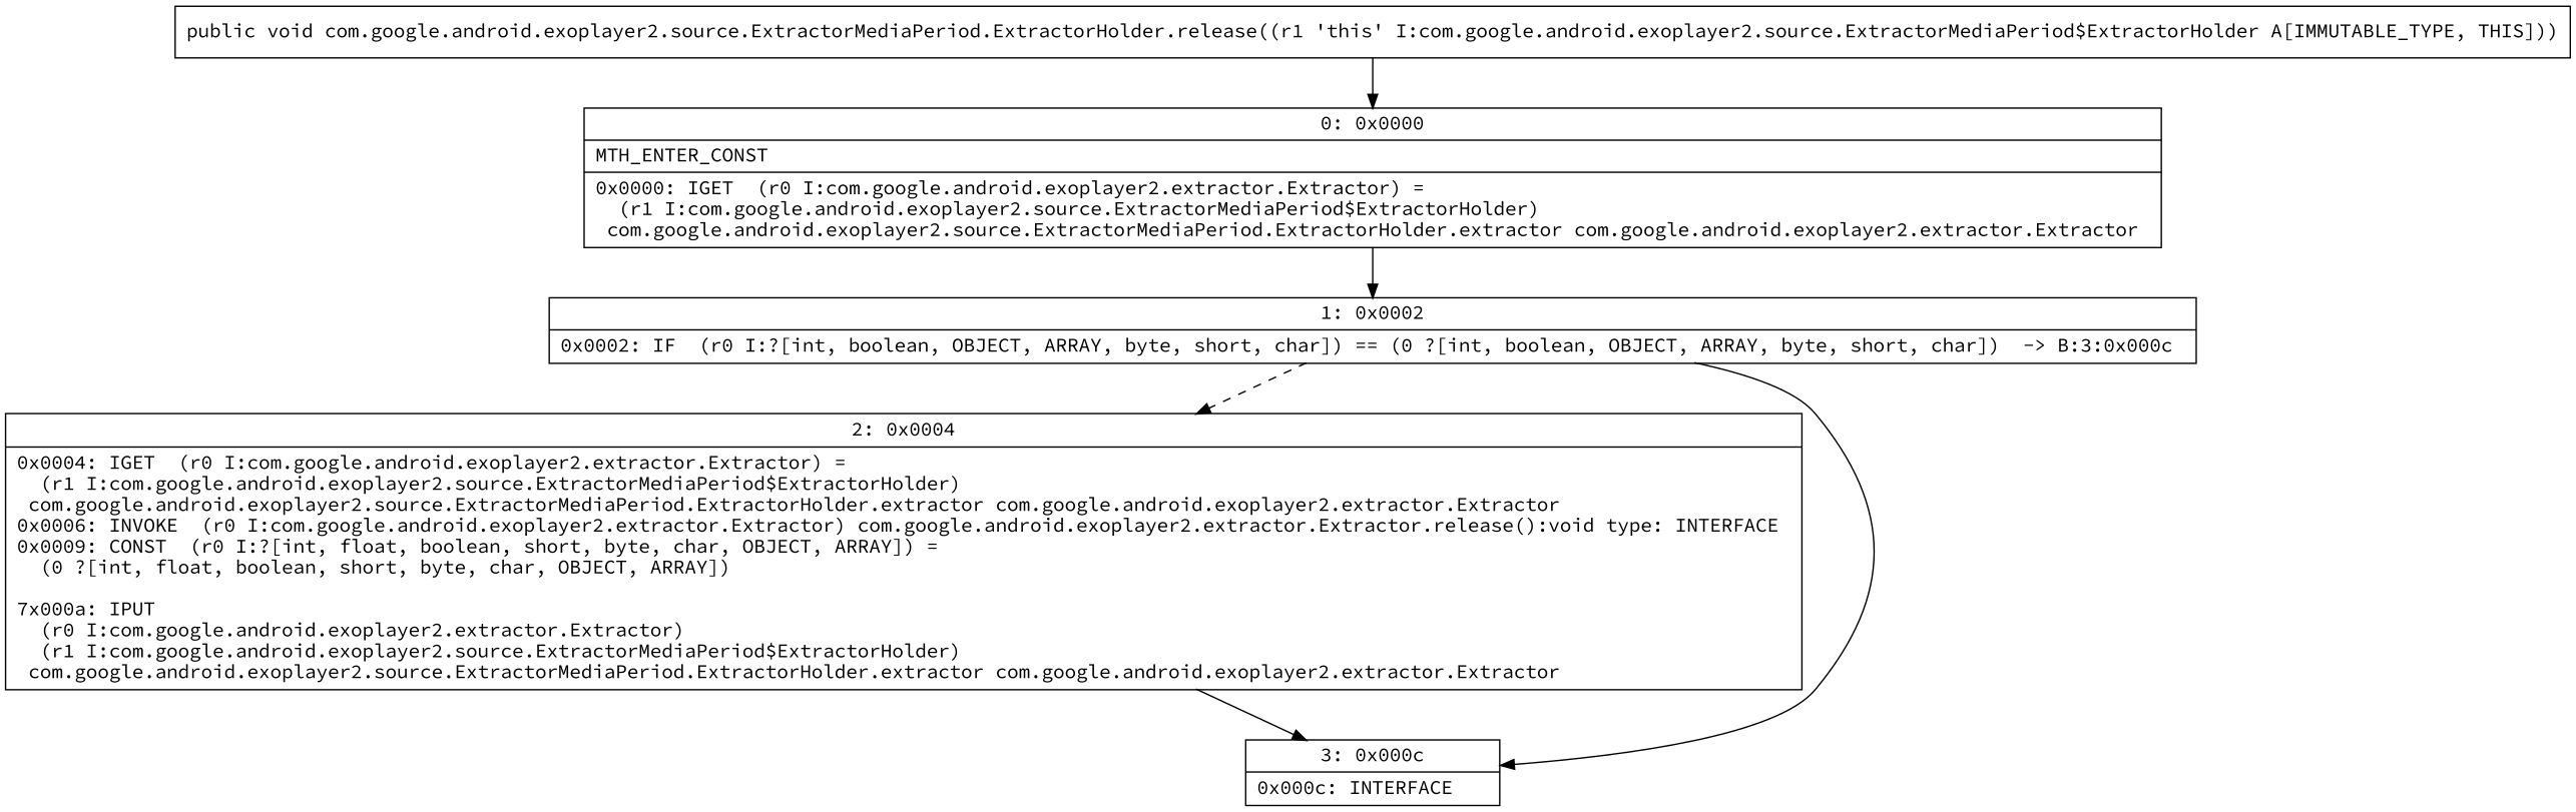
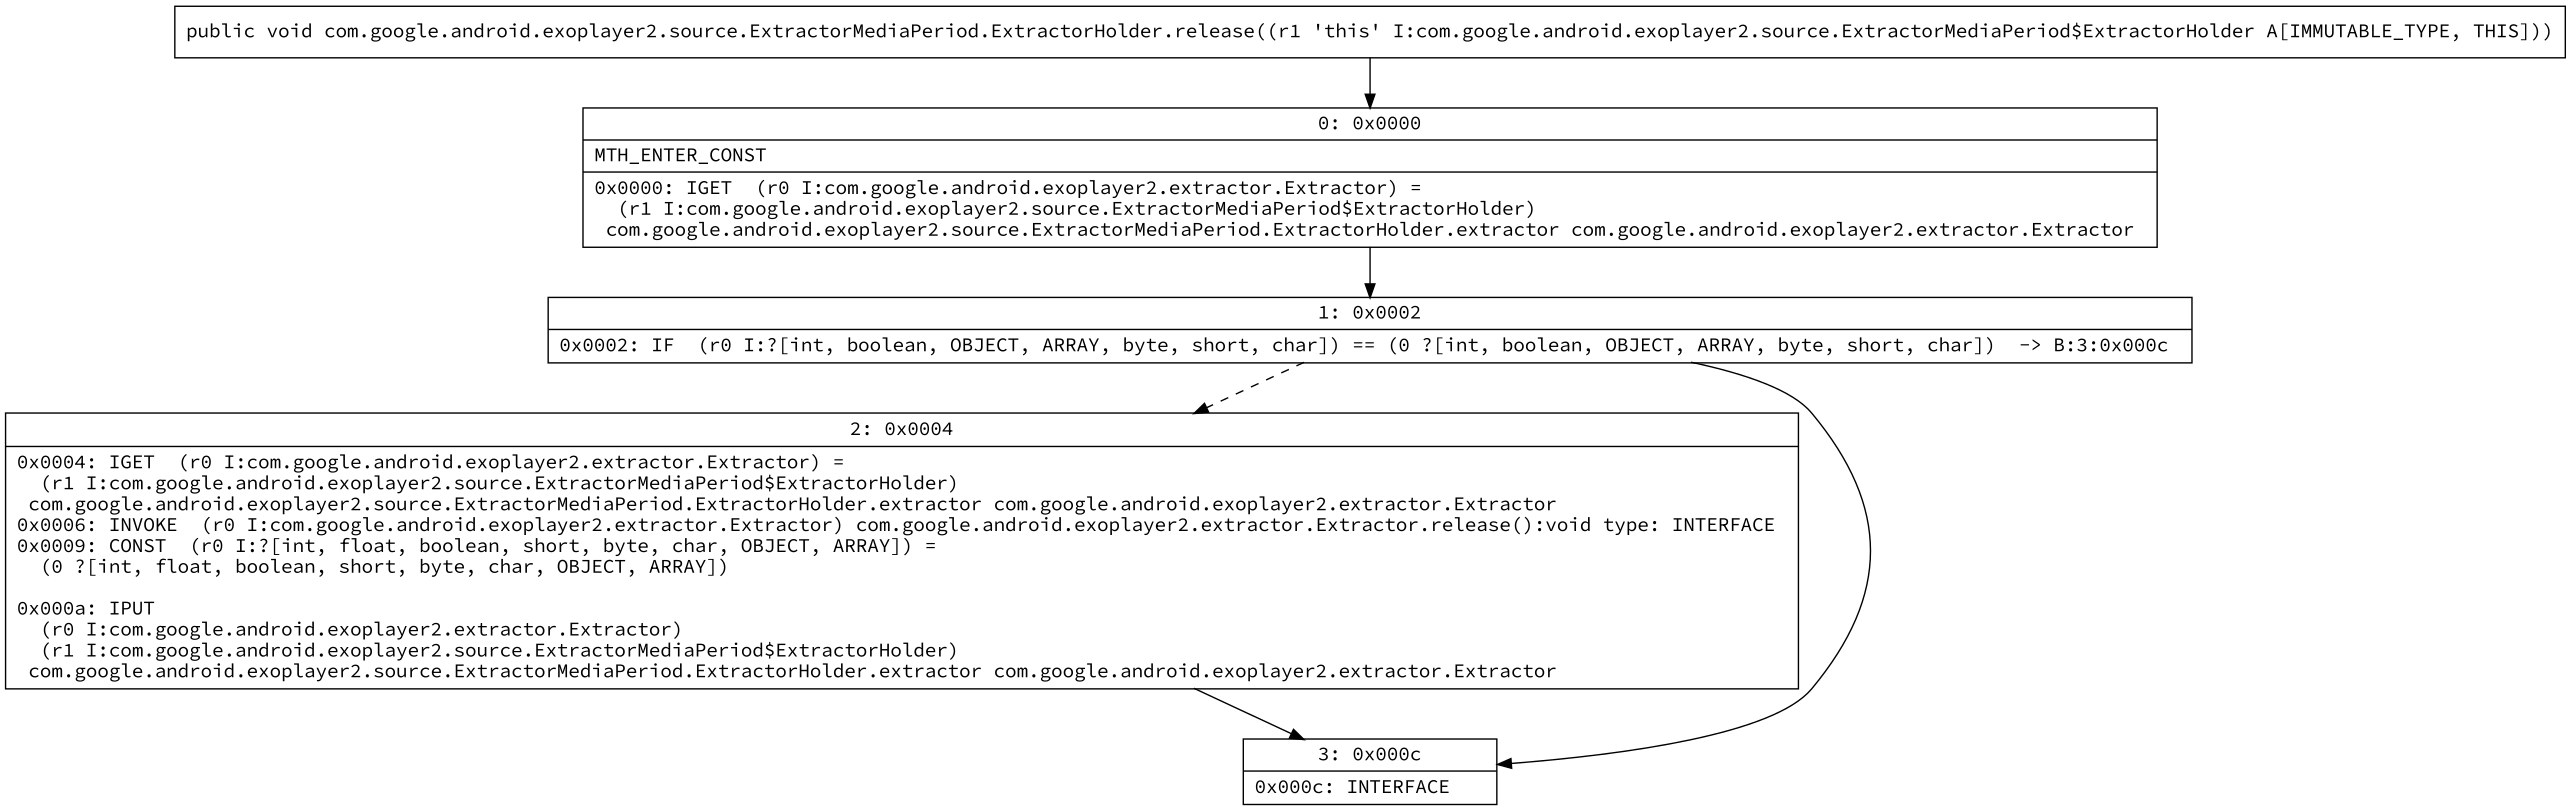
  digraph {
    fontname="Source Code Pro"
    node [fontname="Source Code Pro" shape=record]
    edge [fontname="Source Code Pro"]
    n1 [label="{0\:\ 0x0000|MTH_ENTER_CONST\l|0x0000: IGET  (r0 I:com.google.android.exoplayer2.extractor.Extractor) = \l  (r1 I:com.google.android.exoplayer2.source.ExtractorMediaPeriod$ExtractorHolder)\l com.google.android.exoplayer2.source.ExtractorMediaPeriod.ExtractorHolder.extractor com.google.android.exoplayer2.extractor.Extractor \l}"]
    n2 [label="{1\:\ 0x0002|0x0002: IF  (r0 I:?[int, boolean, OBJECT, ARRAY, byte, short, char]) == (0 ?[int, boolean, OBJECT, ARRAY, byte, short, char])  \-\> B:3:0x000c \l}"]
-   n3 [label="{2\:\ 0x0004|0x0004: IGET  (r0 I:com.google.android.exoplayer2.extractor.Extractor) = \l  (r1 I:com.google.android.exoplayer2.source.ExtractorMediaPeriod$ExtractorHolder)\l com.google.android.exoplayer2.source.ExtractorMediaPeriod.ExtractorHolder.extractor com.google.android.exoplayer2.extractor.Extractor \l0x0006: INVOKE  (r0 I:com.google.android.exoplayer2.extractor.Extractor) com.google.android.exoplayer2.extractor.Extractor.release():void type: INTERFACE \l0x0009: CONST  (r0 I:?[int, float, boolean, short, byte, char, OBJECT, ARRAY]) = \l  (0 ?[int, float, boolean, short, byte, char, OBJECT, ARRAY])\l \l7x000a: IPUT  \l  (r0 I:com.google.android.exoplayer2.extractor.Extractor)\l  (r1 I:com.google.android.exoplayer2.source.ExtractorMediaPeriod$ExtractorHolder)\l com.google.android.exoplayer2.source.ExtractorMediaPeriod.ExtractorHolder.extractor com.google.android.exoplayer2.extractor.Extractor \l}"]
+   n3 [label="{2\:\ 0x0004|0x0004: IGET  (r0 I:com.google.android.exoplayer2.extractor.Extractor) = \l  (r1 I:com.google.android.exoplayer2.source.ExtractorMediaPeriod$ExtractorHolder)\l com.google.android.exoplayer2.source.ExtractorMediaPeriod.ExtractorHolder.extractor com.google.android.exoplayer2.extractor.Extractor \l0x0006: INVOKE  (r0 I:com.google.android.exoplayer2.extractor.Extractor) com.google.android.exoplayer2.extractor.Extractor.release():void type: INTERFACE \l0x0009: CONST  (r0 I:?[int, float, boolean, short, byte, char, OBJECT, ARRAY]) = \l  (0 ?[int, float, boolean, short, byte, char, OBJECT, ARRAY])\l \l0x000a: IPUT  \l  (r0 I:com.google.android.exoplayer2.extractor.Extractor)\l  (r1 I:com.google.android.exoplayer2.source.ExtractorMediaPeriod$ExtractorHolder)\l com.google.android.exoplayer2.source.ExtractorMediaPeriod.ExtractorHolder.extractor com.google.android.exoplayer2.extractor.Extractor \l}"]
    n4 [label="{3\:\ 0x000c|0x000c: INTERFACE   \l}"]
    n5 [label="{public void com.google.android.exoplayer2.source.ExtractorMediaPeriod.ExtractorHolder.release((r1 'this' I:com.google.android.exoplayer2.source.ExtractorMediaPeriod$ExtractorHolder A[IMMUTABLE_TYPE, THIS])) }"]
    n1 -> n2
    n2 -> n3 [style=dashed]
    n2 -> n4
    n3 -> n4
    n5 -> n1
  }
